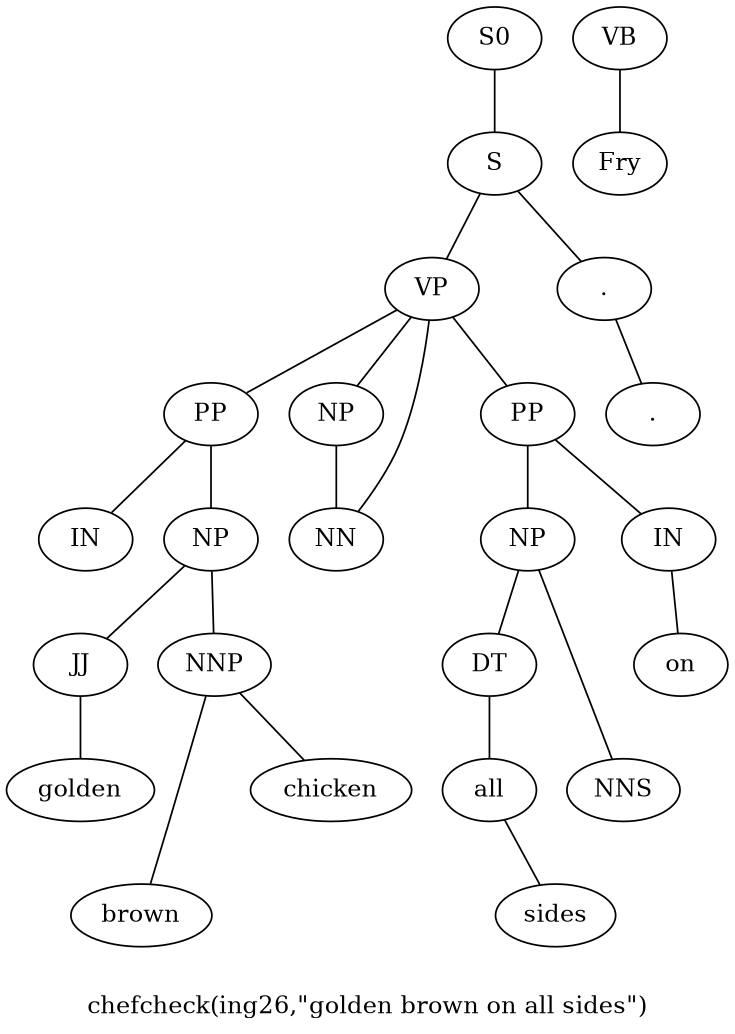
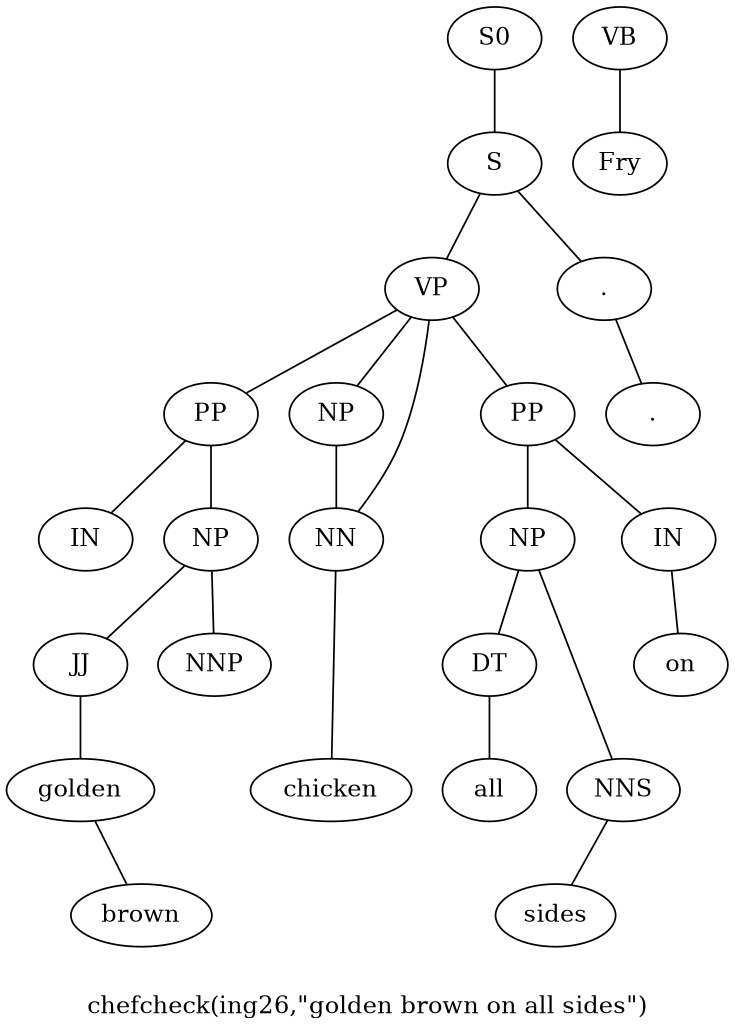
  graph {
    label="chefcheck(ing26,\"golden brown on all sides\")"
    n1 [label=S0]
    n2 [label=S]
    n3 [label=VP]
    n4 [label="."]
    n5 [label=NP]
    n6 [label=PP]
    n7 [label=PP]
    n8 [label=NN]
    n9 [label="."]
    n10 [label=VB]
    n11 [label=Fry]
    n12 [label=IN]
    n13 [label=NP]
    n14 [label=IN]
    n15 [label=NP]
    n16 [label=chicken]
    n17 [label=JJ]
    n18 [label=NNP]
    n19 [label=golden]
    n20 [label=brown]
    n21 [label=on]
    n22 [label=DT]
    n23 [label=NNS]
    n24 [label=all]
    n25 [label=sides]
    n1 -- n2
    n2 -- n3
    n2 -- n4
    n3 -- n5
    n3 -- n6
    n3 -- n7
    n3 -- n8
    n4 -- n9
    n5 -- n8
    n6 -- n12
    n6 -- n13
    n7 -- n14
    n7 -- n15
-   n18 -- n16
+   n8 -- n16
    n10 -- n11
    n13 -- n17
    n13 -- n18
    n14 -- n21
    n15 -- n22
    n15 -- n23
    n17 -- n19
-   n18 -- n20
+   n19 -- n20
    n22 -- n24
-   n24 -- n25
+   n23 -- n25
  }
